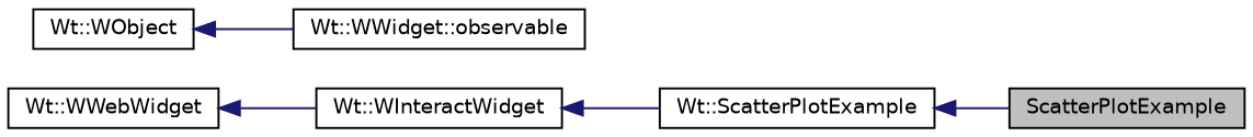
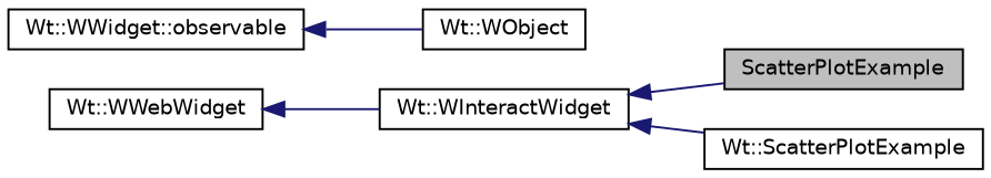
  digraph {
    fontname="DejaVu Sans"
    rankdir=LR
    node [color=black fillcolor=white fontname="DejaVu Sans" fontsize=10 shape=record style=filled]
    edge [color=midnightblue dir=back fontname="DejaVu Sans" fontsize=10 labelfontname=Helvetica labelfontsize=10 style=solid]
    n1 [fillcolor=grey75 fontcolor=black height=0.2 label=ScatterPlotExample width=0.4]
    n2 [height=0.2 label="Wt::ScatterPlotExample" width=0.4]
    n3 [height=0.2 label="Wt::WInteractWidget" width=0.4]
    n4 [height=0.2 label="Wt::WWebWidget" width=0.4]
    n5 [height=0.2 label="Wt::WObject" width=0.4]
    n6 [height=0.2 label="Wt::WWidget::observable" width=0.4]
-   n2 -> n1
+   n3 -> n1
    n3 -> n2
    n4 -> n3
-   n5 -> n6
+   n6 -> n5
  }
